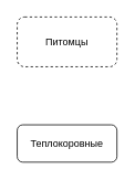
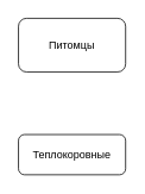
  <mxCell id="0" />
  <mxCell id="1" parent="0" />
- <mxCell id="2" value="Питомцы" style="rounded=1;whiteSpace=wrap;html=1;dashed=1;" vertex="1" parent="1"><mxGeometry x="20" y="20" width="120" height="60" as="geometry" /></mxCell>
+ <mxCell id="2" value="Питомцы" style="rounded=1;whiteSpace=wrap;html=1;" vertex="1" parent="1"><mxGeometry x="20" y="20" width="120" height="60" as="geometry" /></mxCell>
  <mxCell id="3" value="Теплокоровные" style="rounded=1;whiteSpace=wrap;html=1;" vertex="1" parent="1"><mxGeometry x="20" y="150" width="120" height="45" as="geometry" /></mxCell>
